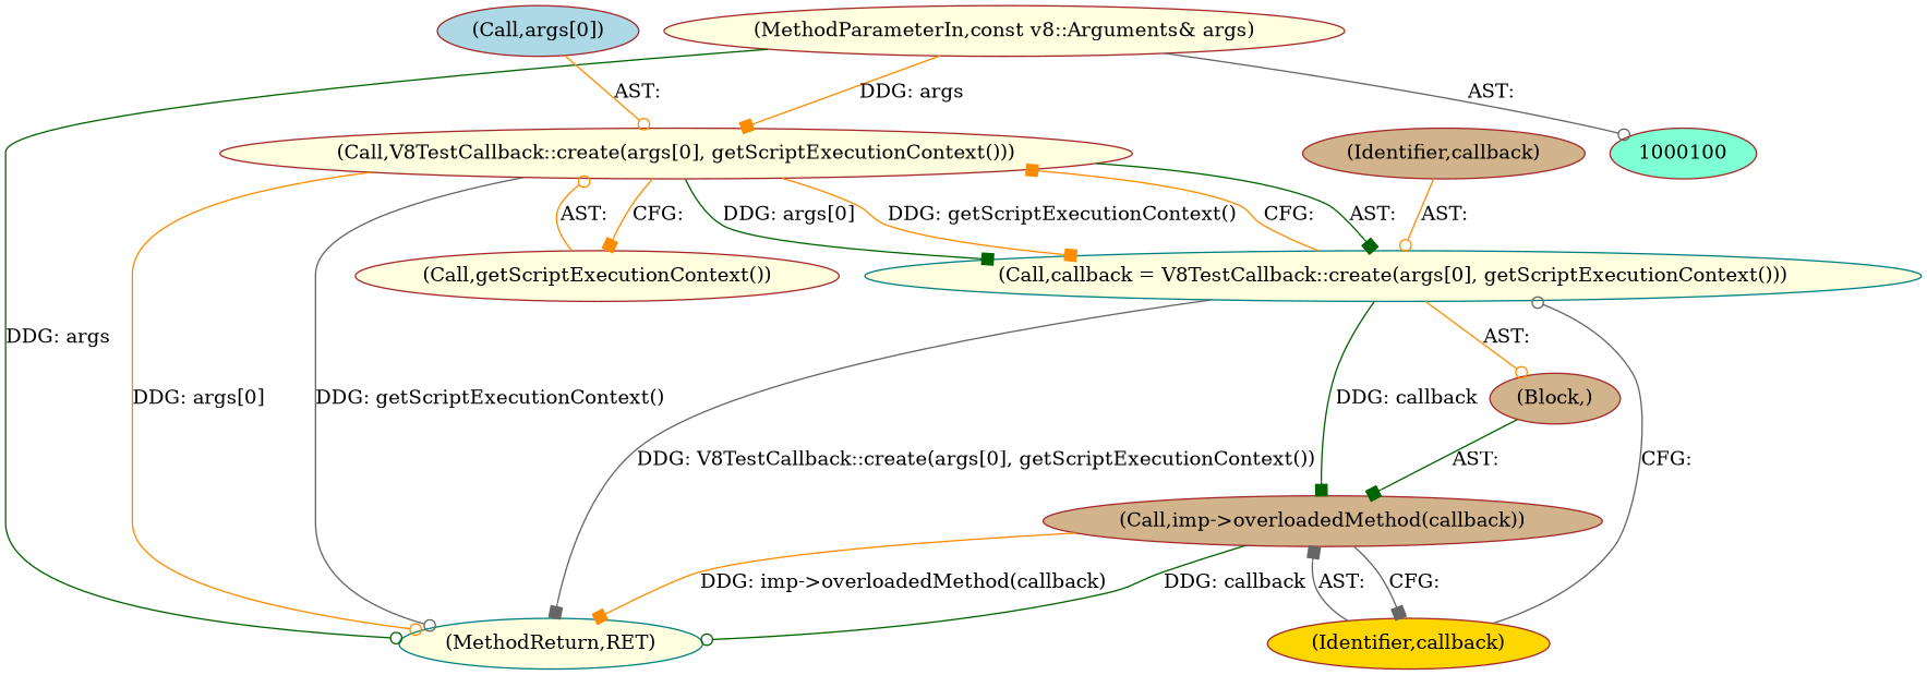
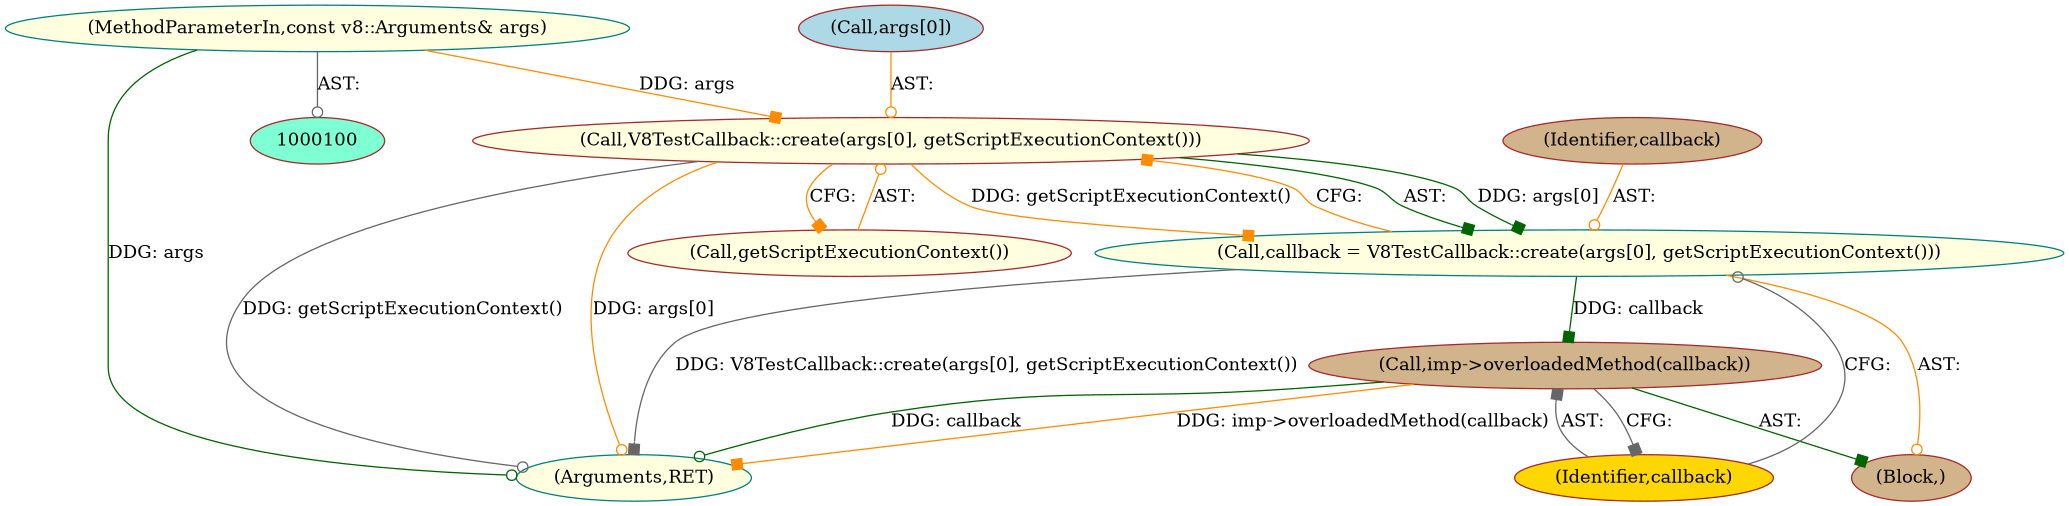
  digraph {
    node [color=brown fillcolor=lightyellow style=filled]
    edge [arrowhead=box color=darkorange]
    n1 [label="(Call,V8TestCallback::create(args[0], getScriptExecutionContext()))"]
    n2 [color=teal label="(Call,callback = V8TestCallback::create(args[0], getScriptExecutionContext()))"]
-   n3 [color=teal label="(MethodReturn,RET)"]
+   n3 [color=teal label="(Arguments,RET)"]
    n4 [label="(Call,getScriptExecutionContext())"]
    n5 [fillcolor=tan label="(Call,imp->overloadedMethod(callback))"]
    n6 [fillcolor=tan label="(Block,)"]
-   n7 [label="(MethodParameterIn,const v8::Arguments& args)"]
+   n7 [color=teal label="(MethodParameterIn,const v8::Arguments& args)"]
    1000100 [fillcolor=aquamarine]
    n9 [fillcolor=gold label="(Identifier,callback)"]
    n10 [fillcolor=lightblue label="(Call,args[0])"]
    n11 [fillcolor=tan label="(Identifier,callback)"]
    n1 -> n2 [color=darkgreen label="AST: "]
    n1 -> n2 [color=darkgreen label="DDG: args[0]"]
    n1 -> n2 [label="DDG: getScriptExecutionContext()"]
    n1 -> n3 [arrowhead=odot color=gray40 label="DDG: getScriptExecutionContext()"]
    n1 -> n3 [arrowhead=odot label="DDG: args[0]"]
    n1 -> n4 [label="CFG: "]
    n2 -> n1 [label="CFG: "]
    n2 -> n3 [color=gray40 label="DDG: V8TestCallback::create(args[0], getScriptExecutionContext())"]
    n2 -> n5 [color=darkgreen label="DDG: callback"]
    n2 -> n6 [arrowhead=odot label="AST: "]
    n4 -> n1 [arrowhead=odot label="AST: "]
    n5 -> n3 [label="DDG: imp->overloadedMethod(callback)"]
    n5 -> n3 [arrowhead=odot color=darkgreen label="DDG: callback"]
-   n6 -> n5 [color=darkgreen label="AST: "]
+   n5 -> n6 [color=darkgreen label="AST: "]
    n5 -> n9 [color=gray40 label="CFG: "]
    n7 -> n1 [label="DDG: args"]
    n7 -> n3 [arrowhead=odot color=darkgreen label="DDG: args"]
    n7 -> 1000100 [arrowhead=odot color=gray40 label="AST: "]
    n9 -> n2 [arrowhead=odot color=gray40 label="CFG: "]
    n9 -> n5 [color=gray40 label="AST: "]
    n10 -> n1 [arrowhead=odot label="AST: "]
    n11 -> n2 [arrowhead=odot label="AST: "]
  }
